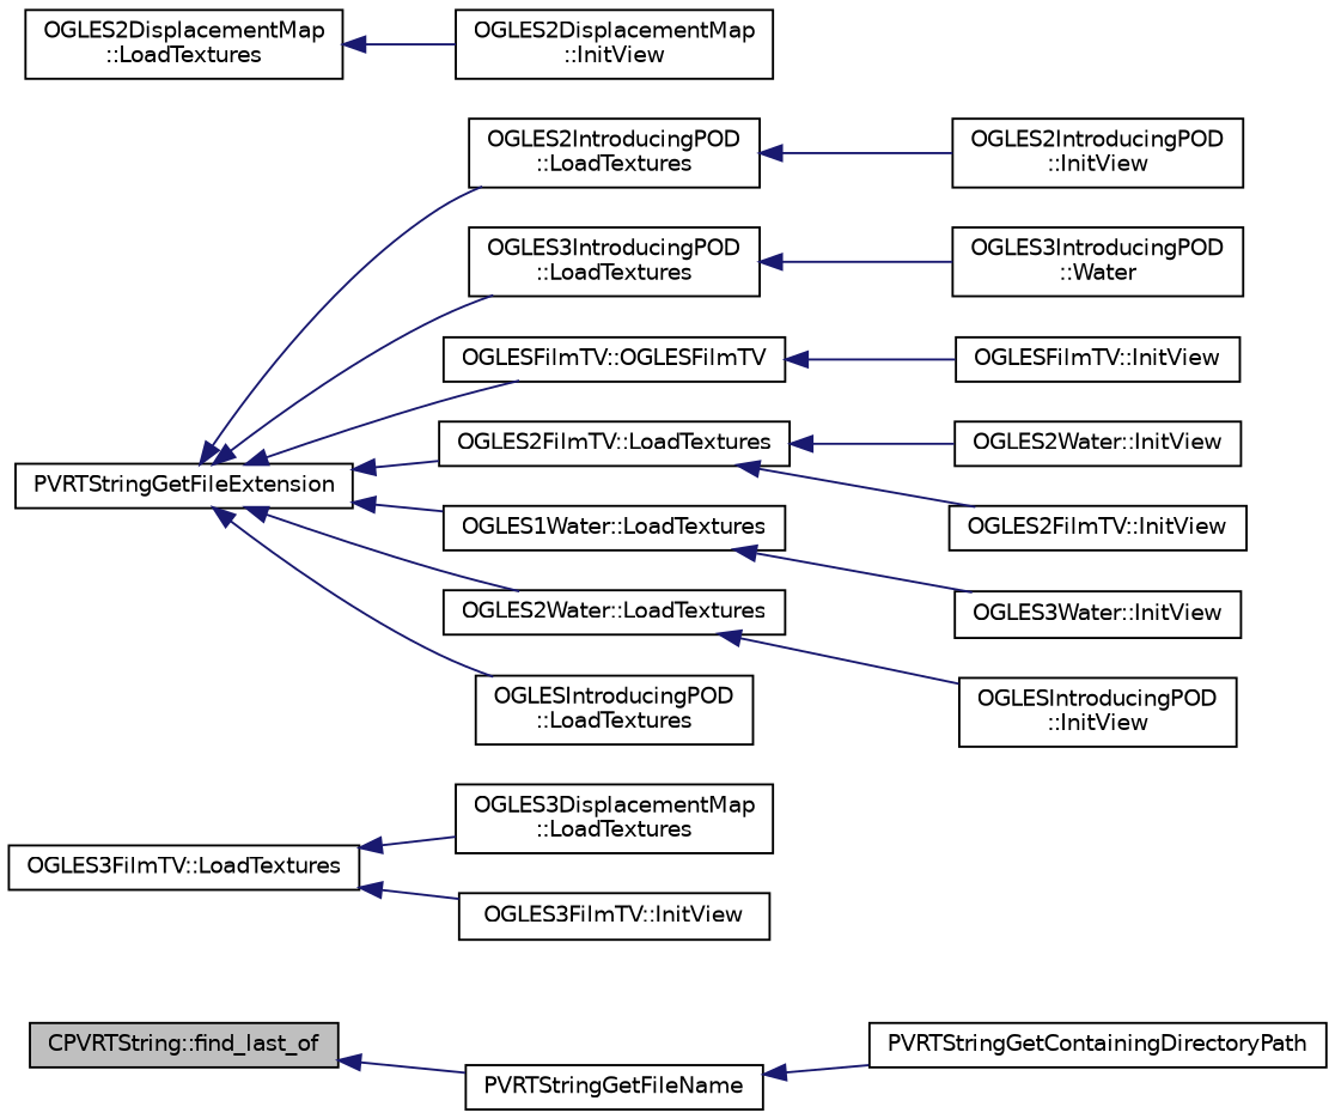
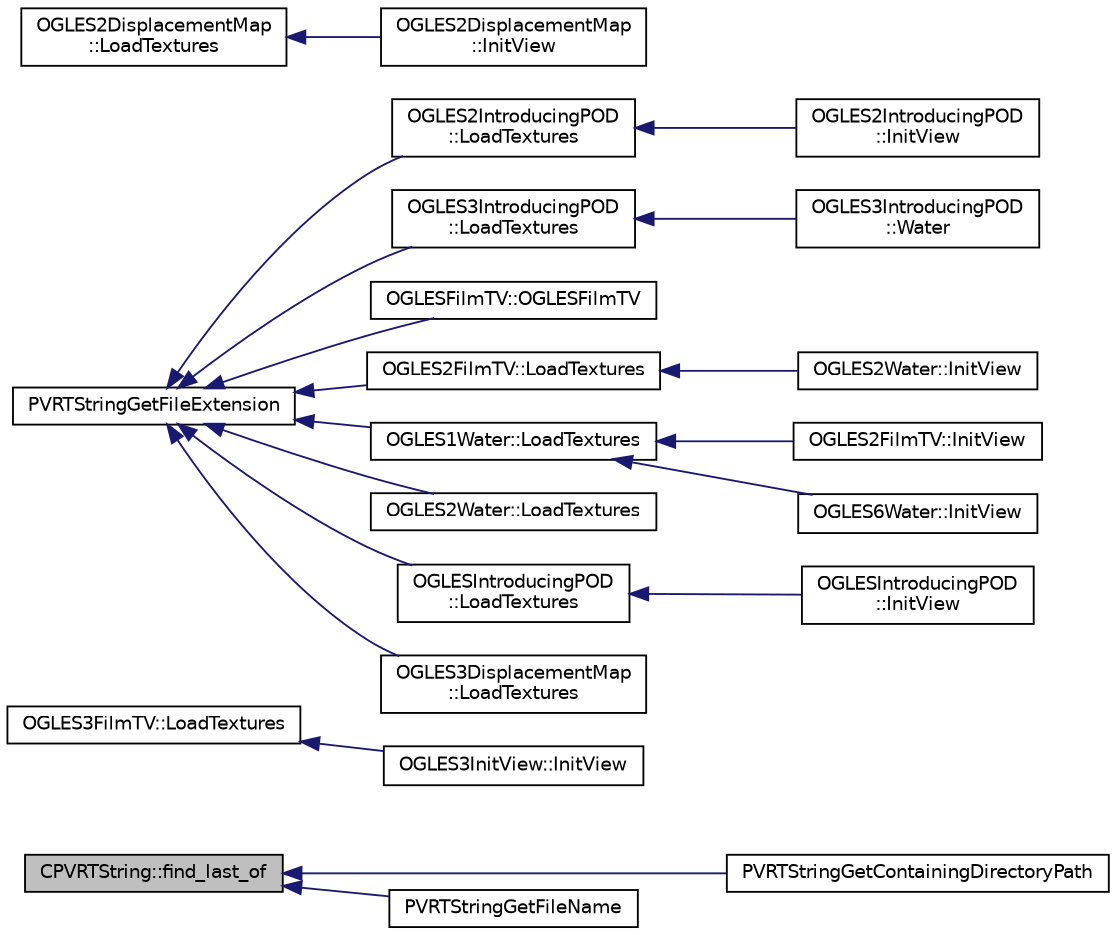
  digraph {
    rankdir=LR
    node [color=black fillcolor=white fontname=Helvetica fontsize=10 shape=record style=filled]
    edge [color=midnightblue dir=back fontname=Helvetica fontsize=10 labelfontname=Helvetica labelfontsize=10 style=solid]
    n1 [fillcolor=grey75 fontcolor=black height=0.2 label="CPVRTString::find_last_of" width=0.4]
    n2 [height=0.2 label=PVRTStringGetContainingDirectoryPath width=0.4]
    n3 [height=0.2 label=PVRTStringGetFileName width=0.4]
    n4 [height=0.2 label=PVRTStringGetFileExtension width=0.4]
    n5 [height=0.2 label="OGLESFilmTV::OGLESFilmTV" width=0.4]
    n6 [height=0.2 label="OGLES2FilmTV::LoadTextures" width=0.4]
    n7 [height=0.2 label="OGLES2Water::LoadTextures" width=0.4]
    n8 [height=0.2 label="OGLES1Water::LoadTextures" width=0.4]
    n9 [height=0.2 label="OGLESIntroducingPOD\l::LoadTextures" width=0.4]
    n10 [height=0.2 label="OGLES2IntroducingPOD\l::LoadTextures" width=0.4]
    n11 [height=0.2 label="OGLES3IntroducingPOD\l::LoadTextures" width=0.4]
    n12 [height=0.2 label="OGLES3DisplacementMap\l::LoadTextures" width=0.4]
-   n13 [height=0.2 label="OGLESFilmTV::InitView" width=0.4]
    n14 [height=0.2 label="OGLES2FilmTV::InitView" width=0.4]
    n15 [height=0.2 label="OGLES2Water::InitView" width=0.4]
    n16 [height=0.2 label="OGLES3FilmTV::LoadTextures" width=0.4]
-   n17 [height=0.2 label="OGLES3FilmTV::InitView" width=0.4]
-   n18 [height=0.2 label="OGLES3Water::InitView" width=0.4]
+   n17 [height=0.2 label="OGLES3InitView::InitView" width=0.4]
+   n18 [height=0.2 label="OGLES6Water::InitView" width=0.4]
    n19 [height=0.2 label="OGLESIntroducingPOD\l::InitView" width=0.4]
    n20 [height=0.2 label="OGLES2IntroducingPOD\l::InitView" width=0.4]
    n21 [height=0.2 label="OGLES3IntroducingPOD\l::Water" width=0.4]
    n22 [height=0.2 label="OGLES2DisplacementMap\l::LoadTextures" width=0.4]
    n23 [height=0.2 label="OGLES2DisplacementMap\l::InitView" width=0.4]
-   n3 -> n2
+   n1 -> n2
    n1 -> n3
    n4 -> n5
    n4 -> n6
    n4 -> n7
    n4 -> n8
    n4 -> n9
    n4 -> n10
    n4 -> n11
-   n16 -> n12
-   n5 -> n13
-   n6 -> n14
+   n4 -> n12
+   n8 -> n14
    n6 -> n15
    n8 -> n18
-   n7 -> n19
+   n9 -> n19
    n10 -> n20
    n11 -> n21
    n16 -> n17
    n22 -> n23
  }
